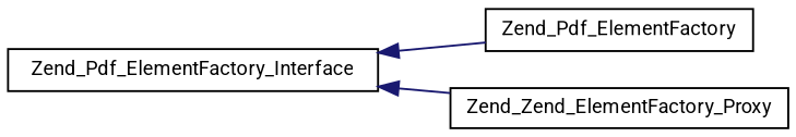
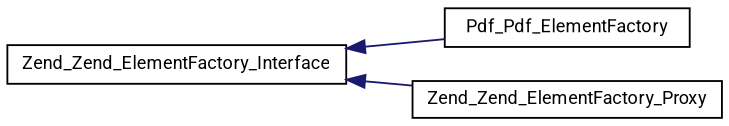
  digraph {
    fontname=Roboto
    rankdir=LR
    node [color=black fillcolor=white fontname=Roboto fontsize=10 shape=record style=filled]
    edge [color=midnightblue dir=back fontname=Roboto fontsize=10 labelfontname=Helvetica labelfontsize=10 style=solid]
-   n1 [height=0.2 label=Zend_Pdf_ElementFactory_Interface width=0.4]
-   n2 [height=0.2 label=Zend_Pdf_ElementFactory width=0.4]
+   n1 [height=0.2 label=Zend_Zend_ElementFactory_Interface width=0.4]
+   n2 [height=0.2 label=Pdf_Pdf_ElementFactory width=0.4]
    n3 [height=0.2 label=Zend_Zend_ElementFactory_Proxy width=0.4]
    n1 -> n2
    n1 -> n3
  }
